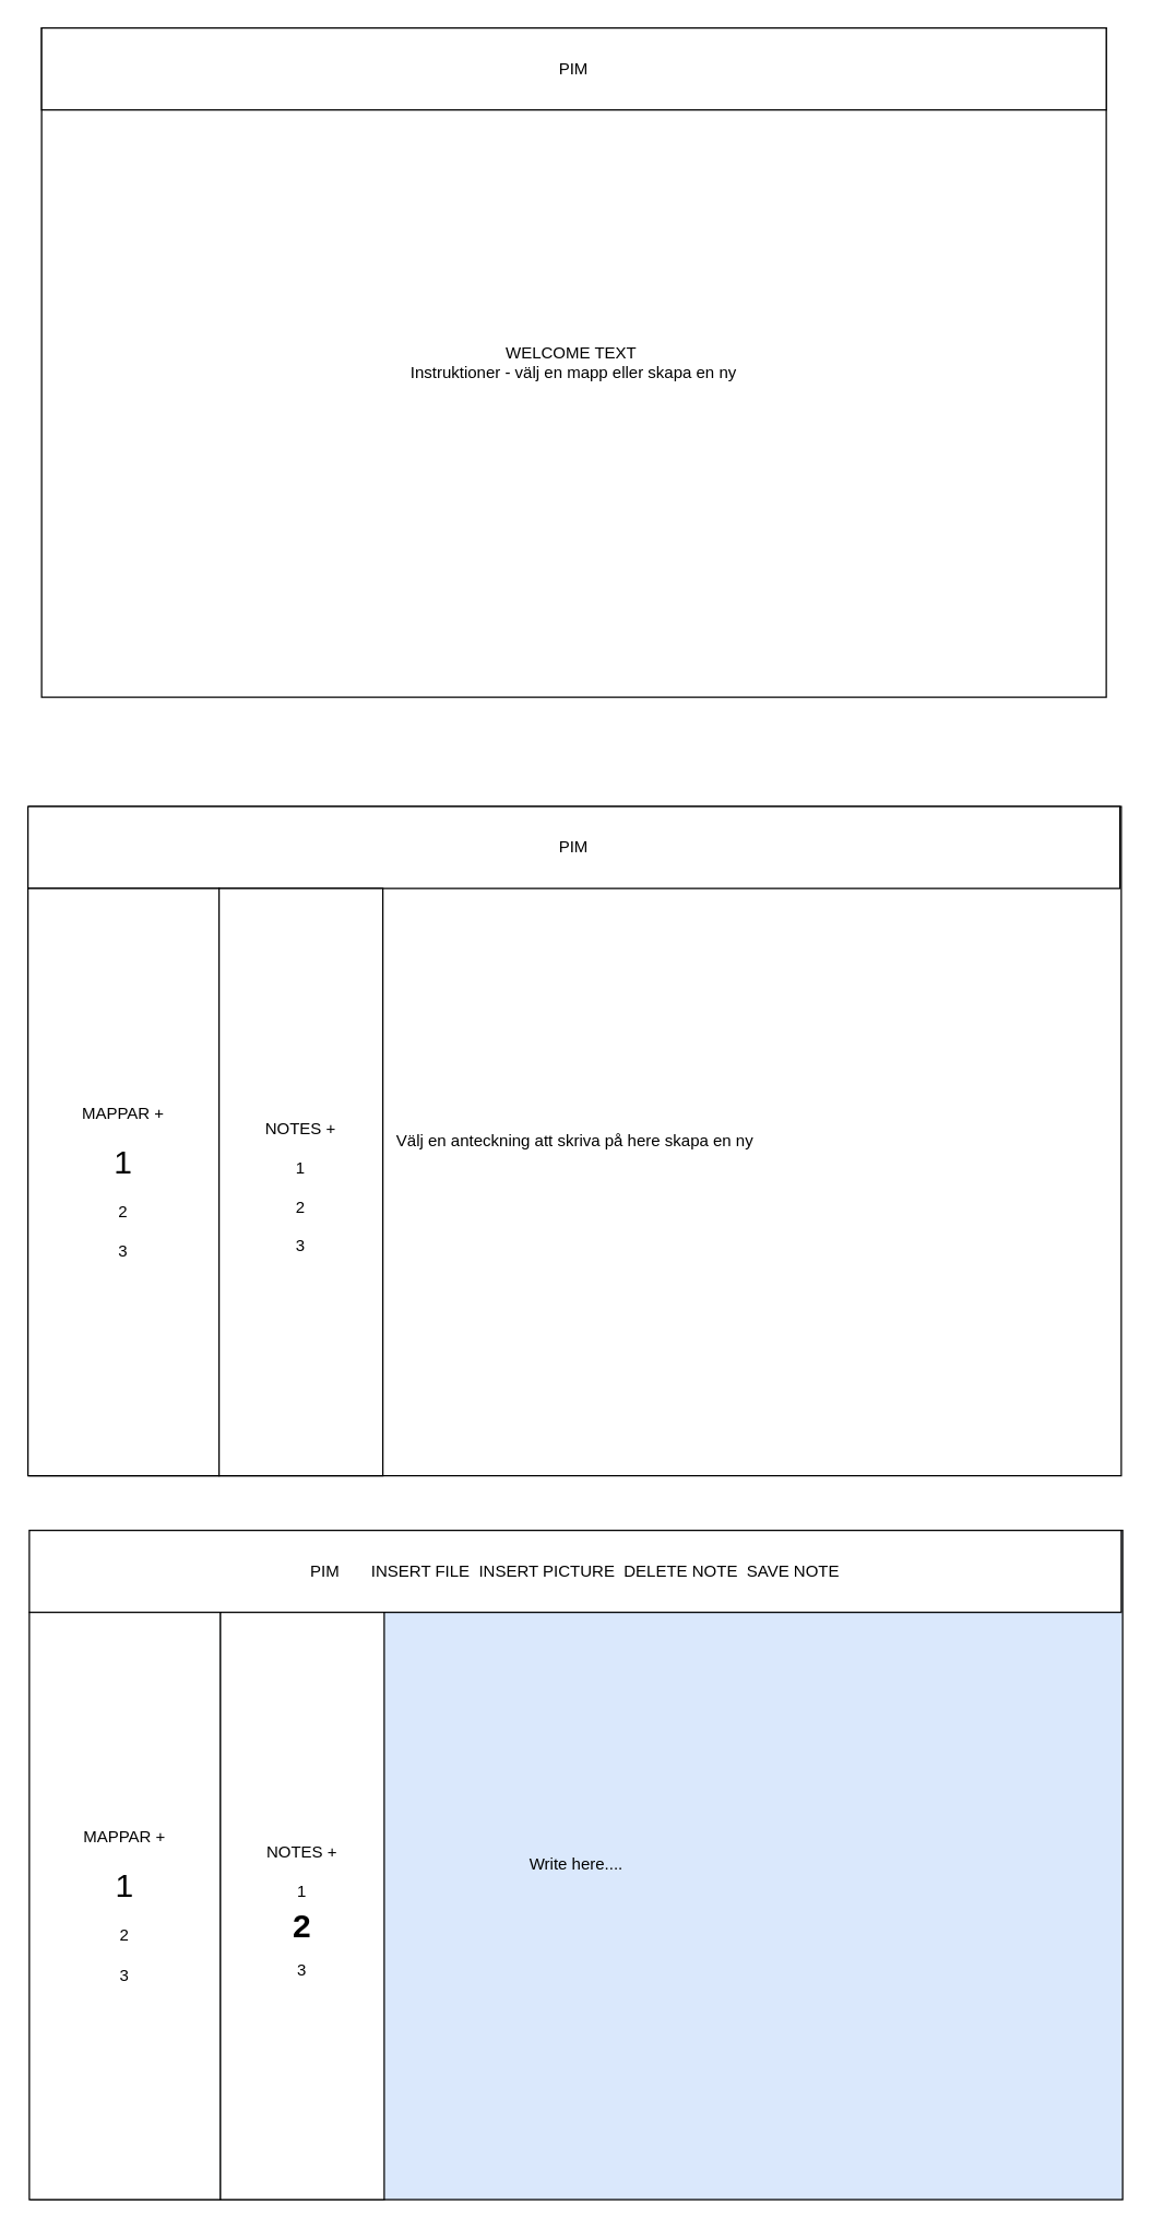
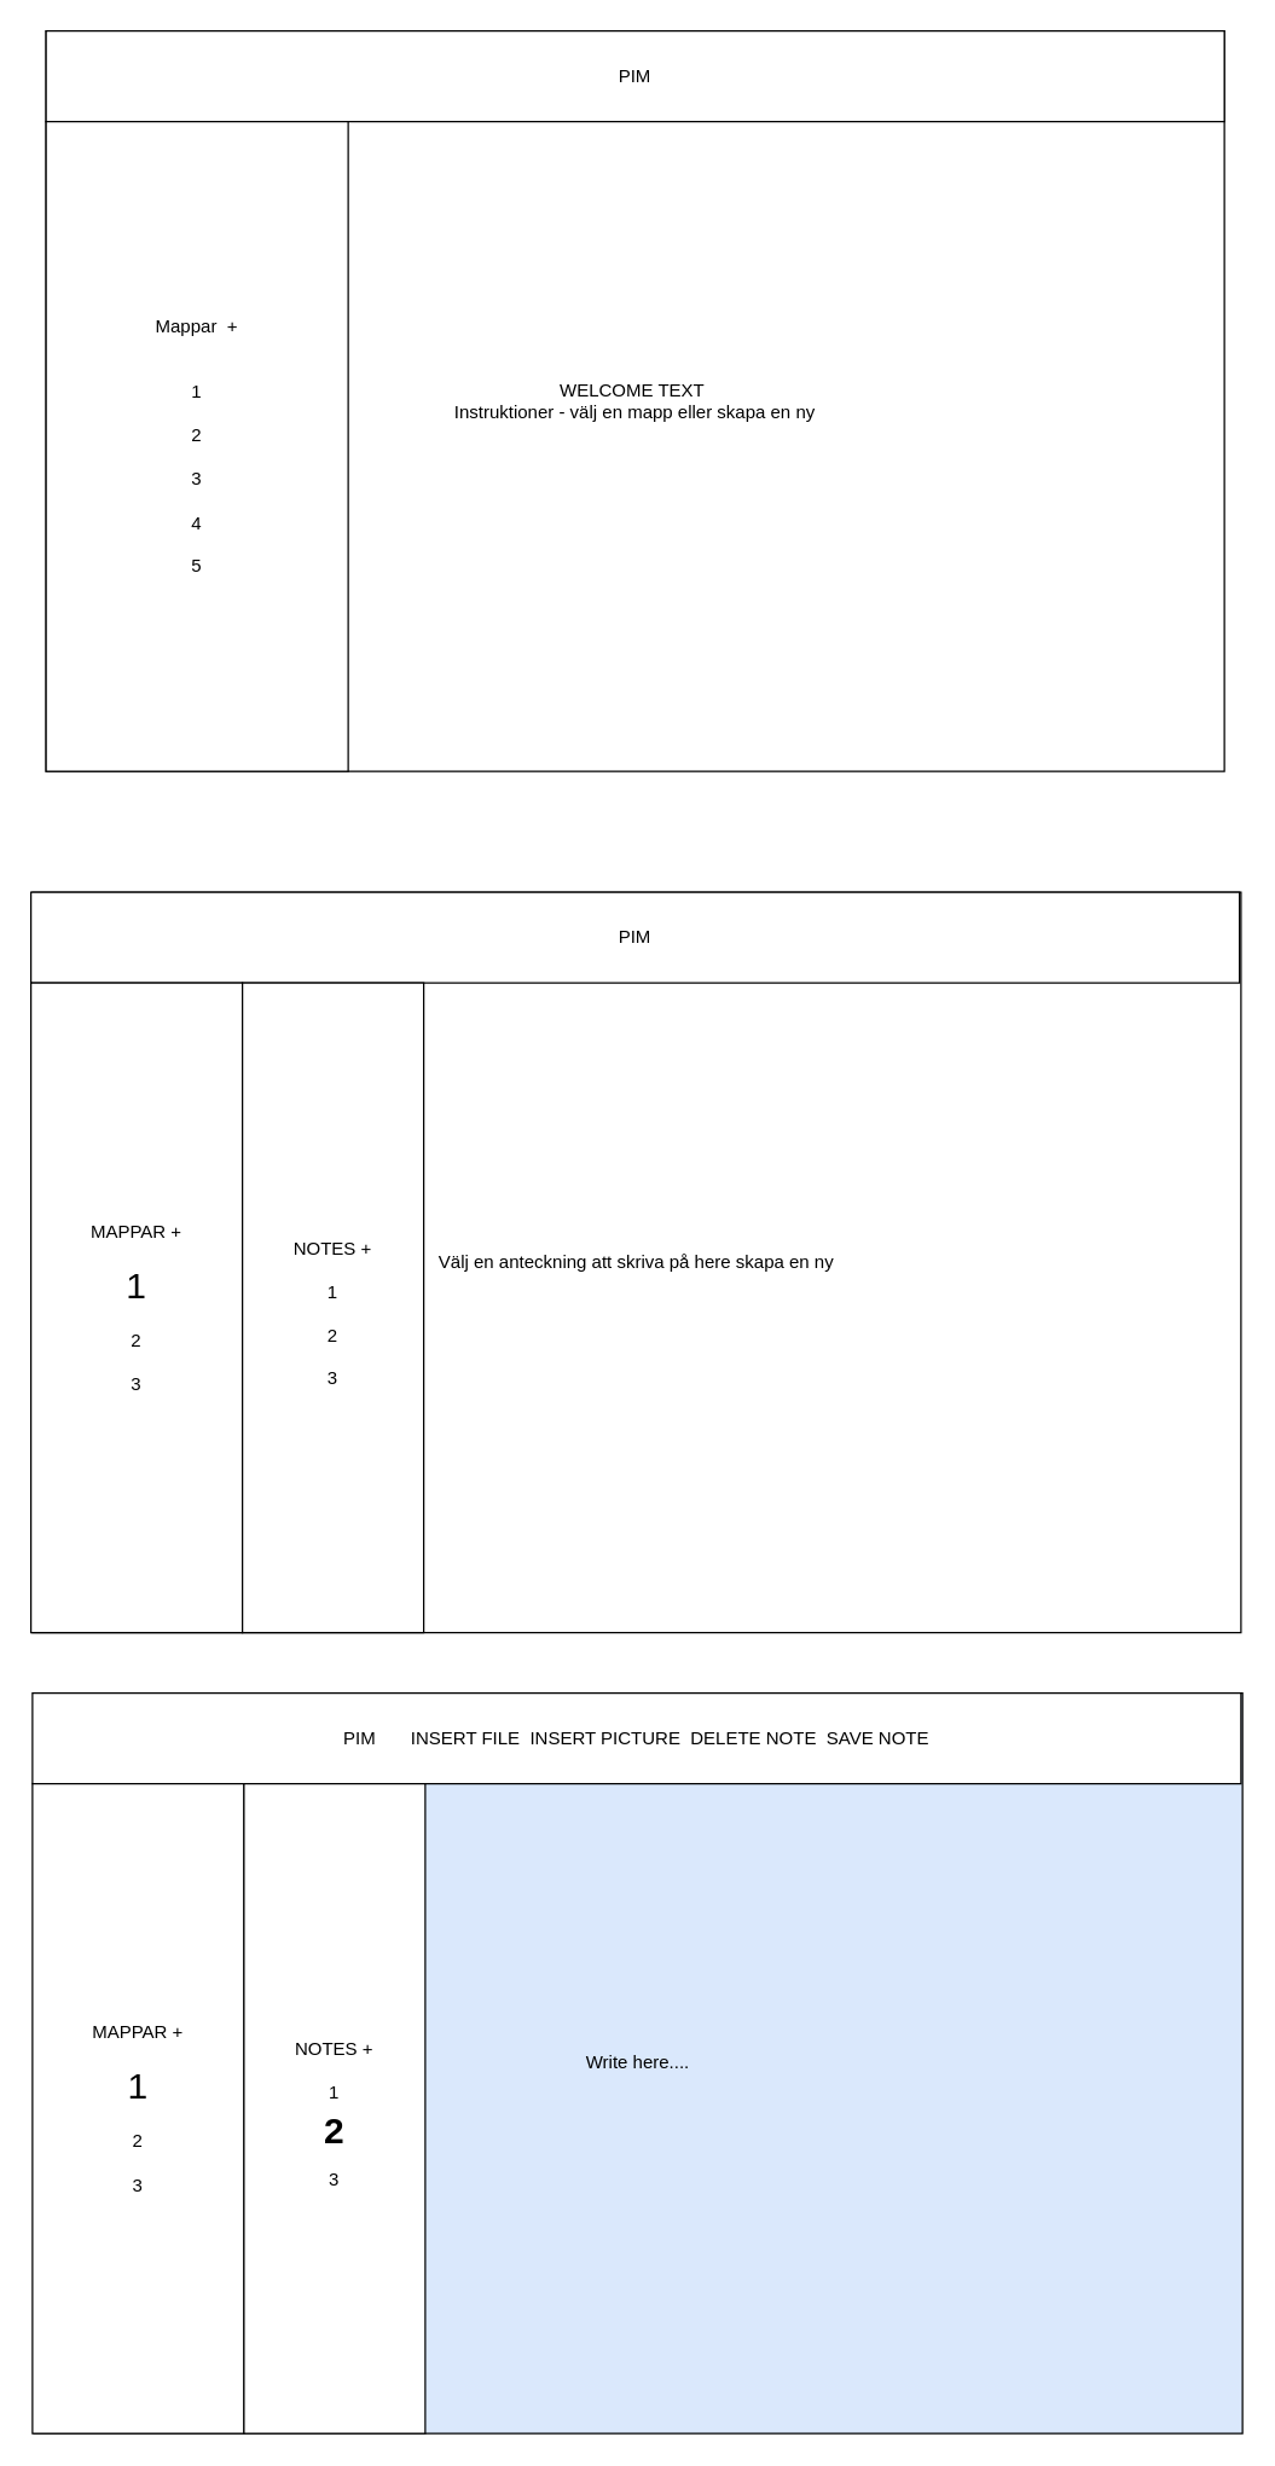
  <mxCell id="0" />
  <mxCell id="1" parent="0" />
  <mxCell id="2" value="WELCOME TEXT&amp;nbsp;&lt;br&gt;Instruktioner - välj en mapp eller skapa en ny" style="rounded=0;whiteSpace=wrap;html=1;" vertex="1" parent="1"><mxGeometry x="30" y="20" width="780" height="490" as="geometry" /></mxCell>
  <mxCell id="3" value="PIM" style="rounded=0;whiteSpace=wrap;html=1;" vertex="1" parent="1"><mxGeometry x="30" y="20" width="780" height="60" as="geometry" /></mxCell>
+ <mxCell id="4" value="Mappar&amp;nbsp; +&lt;br&gt;&lt;br&gt;&lt;br&gt;1&lt;br&gt;&lt;br&gt;2&lt;br&gt;&lt;br&gt;3&lt;br&gt;&lt;br&gt;4&lt;br&gt;&lt;br&gt;5" style="rounded=0;whiteSpace=wrap;html=1;" vertex="1" parent="1"><mxGeometry x="30" y="80" width="200" height="430" as="geometry" /></mxCell>
  <mxCell id="5" value="Välj en anteckning att skriva på here skapa en ny" style="rounded=0;whiteSpace=wrap;html=1;" vertex="1" parent="1"><mxGeometry x="21" y="590" width="800" height="490" as="geometry" /></mxCell>
  <mxCell id="6" value="PIM" style="rounded=0;whiteSpace=wrap;html=1;" vertex="1" parent="1"><mxGeometry y="590" width="800" height="60" as="geometry" x="20" /></mxCell>
  <mxCell id="7" value="MAPPAR +&lt;br&gt;&lt;br&gt;&lt;font style=&quot;font-size: 24px&quot;&gt;1&lt;/font&gt;&lt;br&gt;&lt;br&gt;2&lt;br&gt;&lt;br&gt;3" style="rounded=0;whiteSpace=wrap;html=1;" vertex="1" parent="1"><mxGeometry y="650" width="140" height="430" as="geometry" x="20" /></mxCell>
  <mxCell id="8" value="&lt;font style=&quot;font-size: 12px&quot;&gt;NOTES +&lt;br&gt;1&lt;br&gt;2&lt;br&gt;3&lt;br&gt;&lt;/font&gt;" style="rounded=0;whiteSpace=wrap;html=1;fontSize=24;" vertex="1" parent="1"><mxGeometry x="160" y="650" width="120" height="430" as="geometry" /></mxCell>
  <mxCell id="9" value="Write here...." style="rounded=0;whiteSpace=wrap;html=1;fillColor=#dae8fc;" vertex="1" parent="1"><mxGeometry x="22" y="1120" width="800" height="490" as="geometry" /></mxCell>
  <mxCell id="10" value="PIM&amp;nbsp; &amp;nbsp; &amp;nbsp; &amp;nbsp;INSERT FILE&amp;nbsp; INSERT PICTURE&amp;nbsp; DELETE NOTE&amp;nbsp; SAVE NOTE" style="rounded=0;whiteSpace=wrap;html=1;" vertex="1" parent="1"><mxGeometry x="21" y="1120" width="800" height="60" as="geometry" /></mxCell>
  <mxCell id="11" value="MAPPAR +&lt;br&gt;&lt;br&gt;&lt;font style=&quot;font-size: 24px&quot;&gt;1&lt;/font&gt;&lt;br&gt;&lt;br&gt;2&lt;br&gt;&lt;br&gt;3" style="rounded=0;whiteSpace=wrap;html=1;" vertex="1" parent="1"><mxGeometry x="21" y="1180" width="140" height="430" as="geometry" /></mxCell>
  <mxCell id="12" value="&lt;font&gt;&lt;span style=&quot;font-size: 12px&quot;&gt;NOTES +&lt;/span&gt;&lt;br&gt;&lt;span style=&quot;font-size: 12px&quot;&gt;1&lt;/span&gt;&lt;br&gt;&lt;font style=&quot;font-size: 24px&quot;&gt;&lt;b&gt;2&lt;/b&gt;&lt;/font&gt;&lt;br&gt;&lt;span style=&quot;font-size: 12px&quot;&gt;3&lt;/span&gt;&lt;br&gt;&lt;/font&gt;" style="rounded=0;whiteSpace=wrap;html=1;fontSize=24;" vertex="1" parent="1"><mxGeometry x="161" y="1180" width="120" height="430" as="geometry" /></mxCell>
